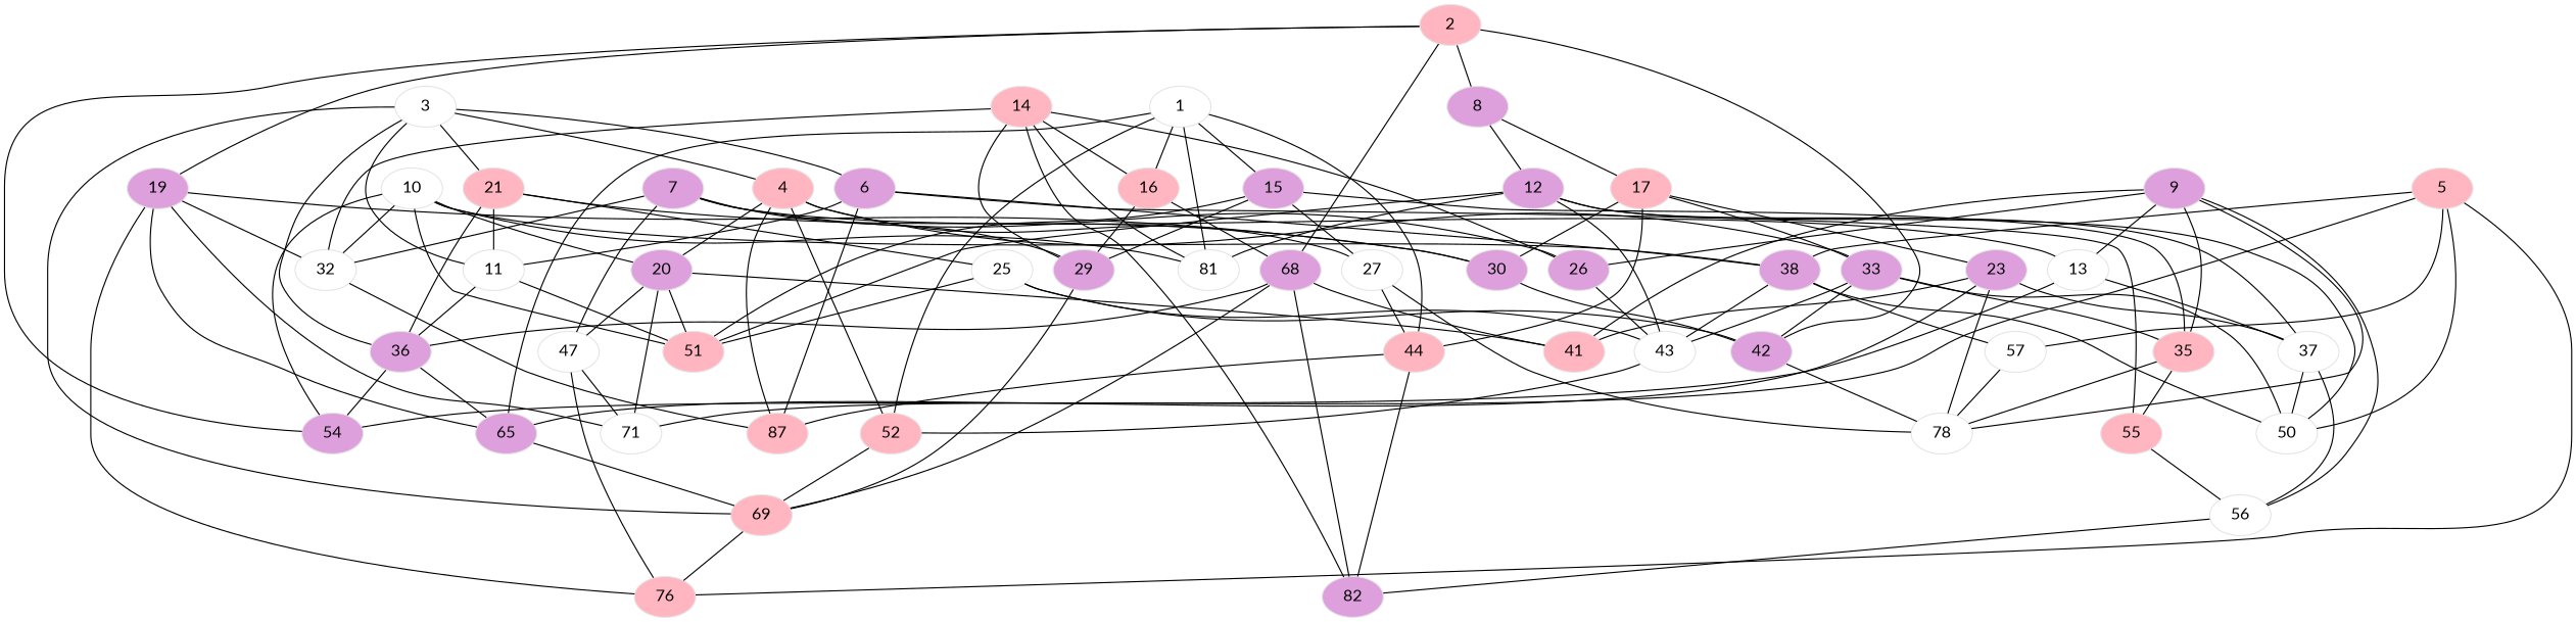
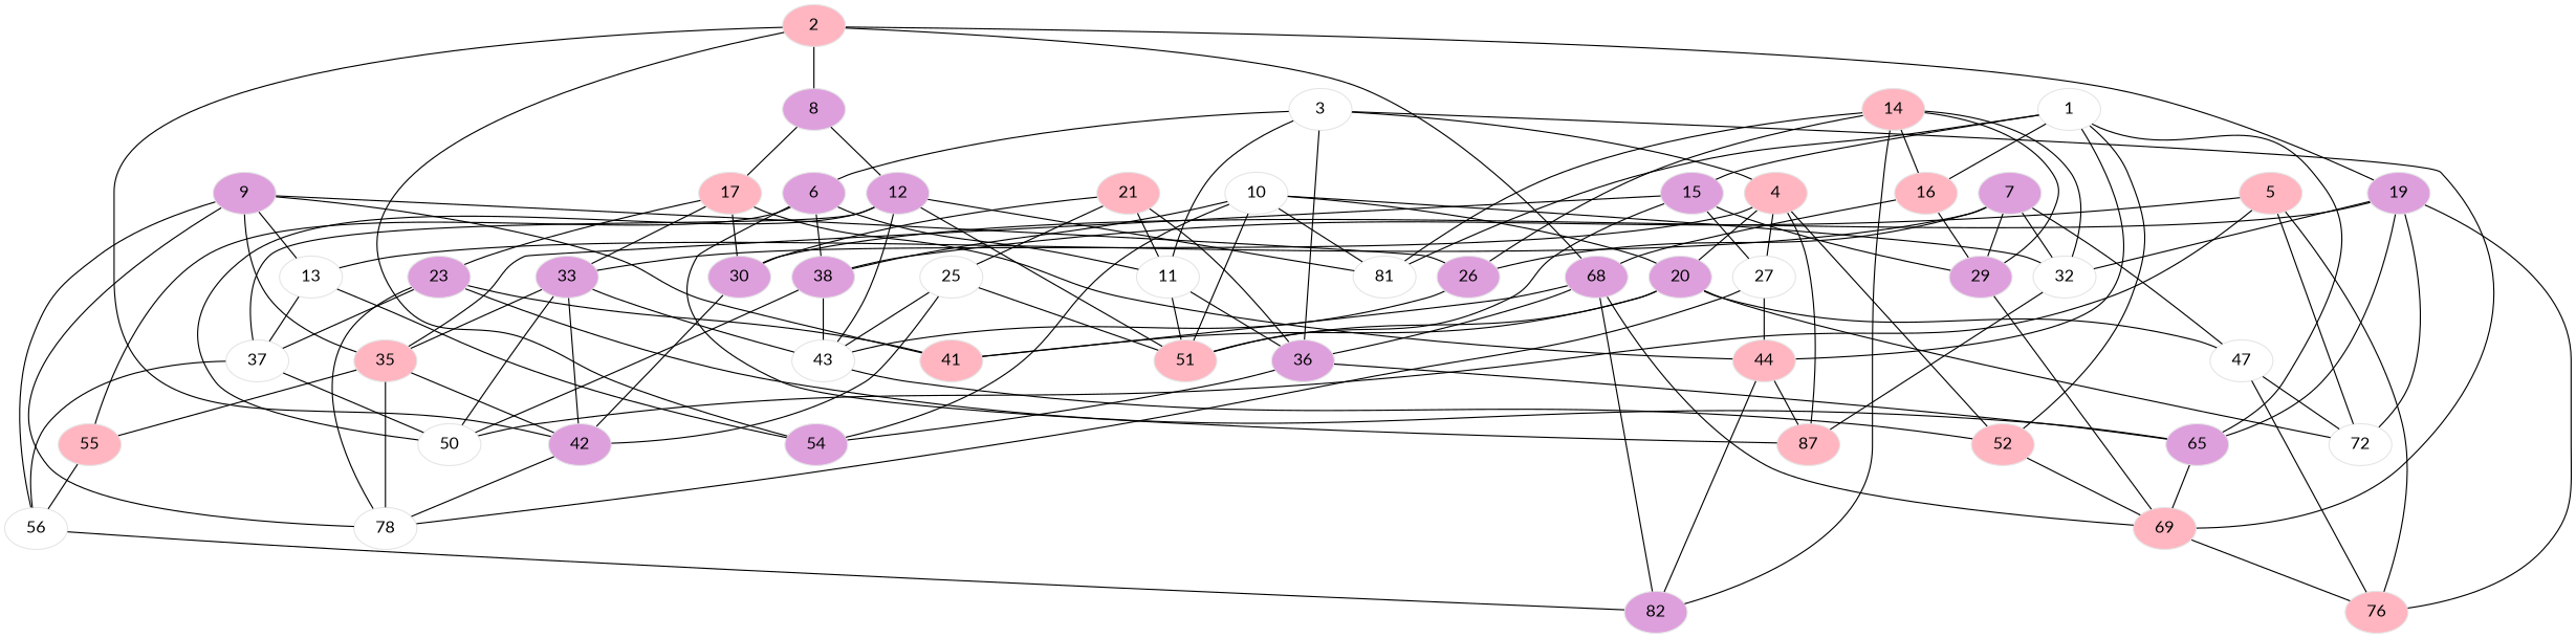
  graph {
    fontname=Lato
    node [color=gray90 fillcolor=plum fontname=Lato style=filled]
    edge [fontname=Lato]
    1 [fillcolor=white super="+60"]
    15 [super="+24"]
    16 [fillcolor=lightpink]
    44 [fillcolor=lightpink super="+45"]
    52 [fillcolor=lightpink]
    65 [super="+74"]
    81 [fillcolor=white]
    27 [fillcolor=white]
    29 [super="+75"]
    35 [fillcolor=lightpink super="+77"]
    51 [fillcolor=lightpink super="+86"]
    n12 [label=68 super="+34"]
    87 [fillcolor=lightpink]
    82
    69 [fillcolor=lightpink super="+73"]
    2 [fillcolor=lightpink super="+67"]
    8
    19 [super="+22"]
    42 [super="+79"]
    54
    12 [super="+64"]
    17 [fillcolor=lightpink super="+61"]
-   72 [fillcolor=white label=71]
+   72 [fillcolor=white]
    76 [fillcolor=lightpink]
    32 [fillcolor=white super="+49"]
    30
    36 [super="+40"]
    41 [fillcolor=lightpink]
    78 [fillcolor=white super="+85"]
    3 [fillcolor=white super="+53"]
    4 [fillcolor=lightpink super="+11"]
    6 [super="+71"]
    21 [fillcolor=lightpink super="+84"]
    n34 [fillcolor=white label=11 super="+62"]
    20 [super="+70"]
    33 [super="+39"]
    38 [super="+63"]
    55 [fillcolor=lightpink]
    25 [fillcolor=white]
    47 [fillcolor=white]
    50 [fillcolor=white super="+68"]
    43 [fillcolor=white super="+48"]
    5 [fillcolor=lightpink super="+18"]
-   57 [fillcolor=white]
    56 [fillcolor=white]
    7 [super="+58"]
    13 [fillcolor=white]
    26
    37 [fillcolor=white super="+59"]
    23 [super="+66"]
    9 [super="+80"]
    10 [fillcolor=white super="+83"]
    14 [fillcolor=lightpink super="+46"]
    1 -- 15
    1 -- 16
    1 -- 44
    1 -- 52
    1 -- 65
    1 -- 81
    15 -- 27
    15 -- 29 [weight=2]
    15 -- 35
    15 -- 51
    16 -- 29
    16 -- n12
    44 -- 87
    44 -- 82
    52 -- 69
    65 -- 69
    27 -- 44
    27 -- 78
    29 -- 69
+   35 -- 42
    35 -- 78
    35 -- 55
    n12 -- 82
    n12 -- 69
    n12 -- 36
    n12 -- 41
    69 -- 76
    2 -- n12
    2 -- 8 [weight=2]
    2 -- 19
    2 -- 42
    2 -- 54
    8 -- 12
    8 -- 17
    19 -- 65
    19 -- 72
    19 -- 76
    19 -- 32
    19 -- 30
    42 -- 78
    12 -- 81
    12 -- 51
    12 -- 50
    12 -- 43
    12 -- 37
    17 -- 44 [weight=2]
    17 -- 30
    17 -- 33
    17 -- 23
    32 -- 87
    30 -- 42
    36 -- 65
    36 -- 54
    3 -- 69
    3 -- 36
    3 -- 4
    3 -- 6
-   3 -- 21
    3 -- n34
    4 -- 52
    4 -- 27
    4 -- 87
    4 -- 20
    4 -- 33
    6 -- 87
    6 -- n34
    6 -- 38
    6 -- 55 [weight=2]
    21 -- 30
    21 -- 36
    21 -- n34 [weight=2]
    21 -- 25
    n34 -- 51
    n34 -- 36
    20 -- 51
    20 -- 72
    20 -- 41
    20 -- 47
    33 -- 35
    33 -- 42
    33 -- 50
    33 -- 43
    38 -- 50
    38 -- 43
-   38 -- 57
    55 -- 56
    25 -- 51
    25 -- 42
    25 -- 43
    47 -- 72
    47 -- 76
    43 -- 52
    5 -- 72
    5 -- 76
    5 -- 38
    5 -- 50
-   5 -- 57 [weight=2]
-   57 -- 78
    56 -- 82
    7 -- 29
    7 -- 32 [weight=2]
    7 -- 47
    7 -- 13
    7 -- 26
    13 -- 54
    13 -- 37
    26 -- 43
    37 -- 50 [weight=2]
    37 -- 56
    23 -- 65 [weight=2]
    23 -- 41
    23 -- 78
    23 -- 37
    9 -- 35
    9 -- 41
    9 -- 78
    9 -- 56
    9 -- 13
    9 -- 26
    10 -- 81
    10 -- 51
    10 -- 54
    10 -- 32
    10 -- 20
    10 -- 38
    14 -- 16
    14 -- 81
    14 -- 29
    14 -- 82
    14 -- 32
    14 -- 26
  }
